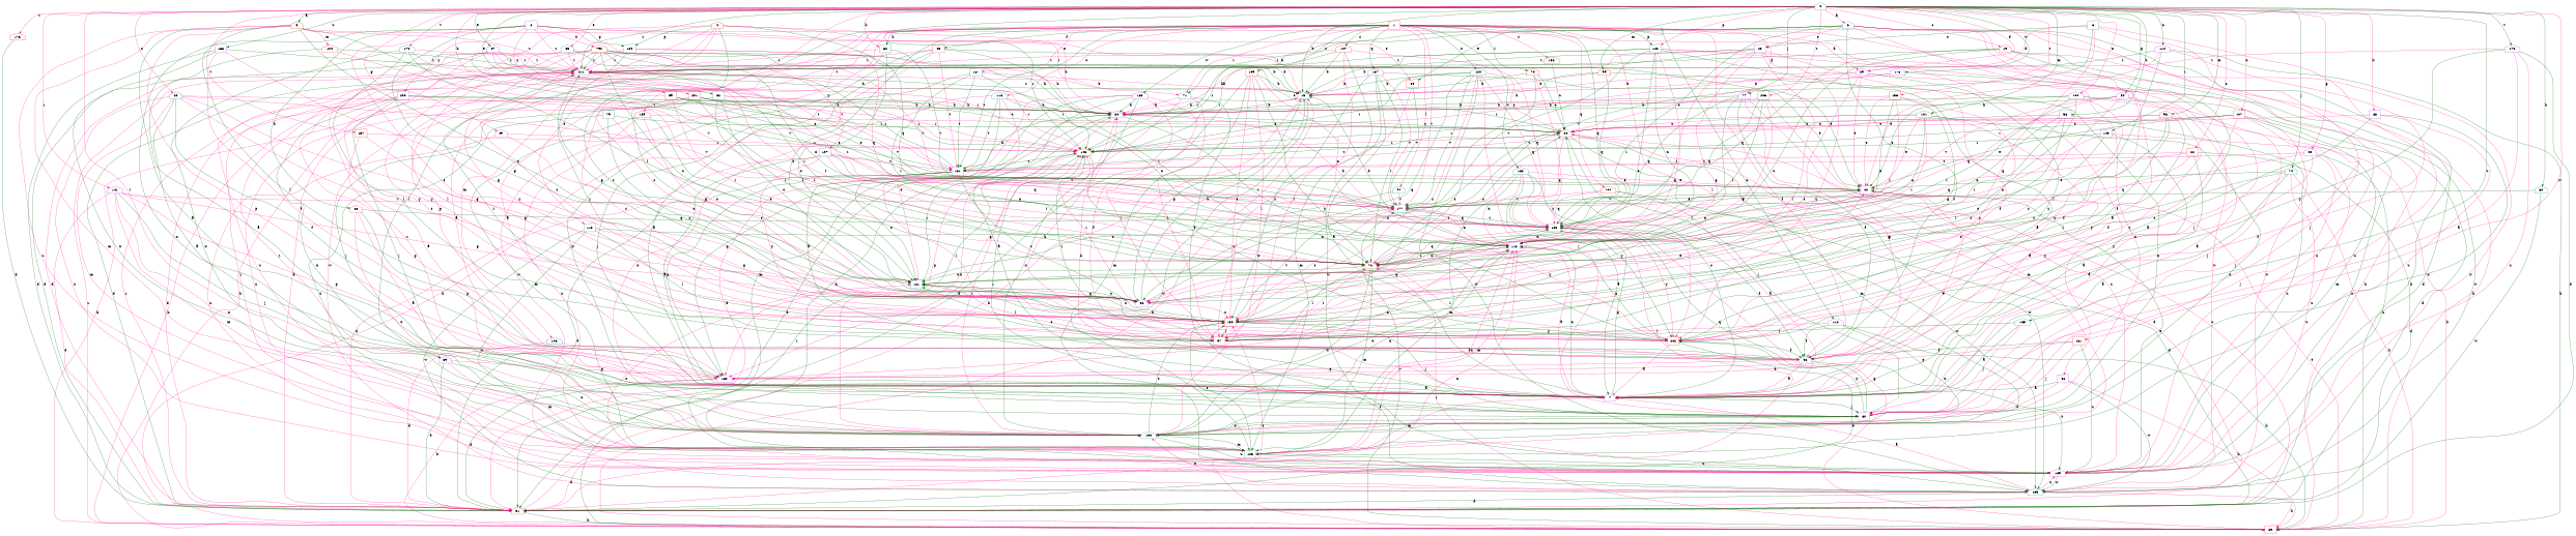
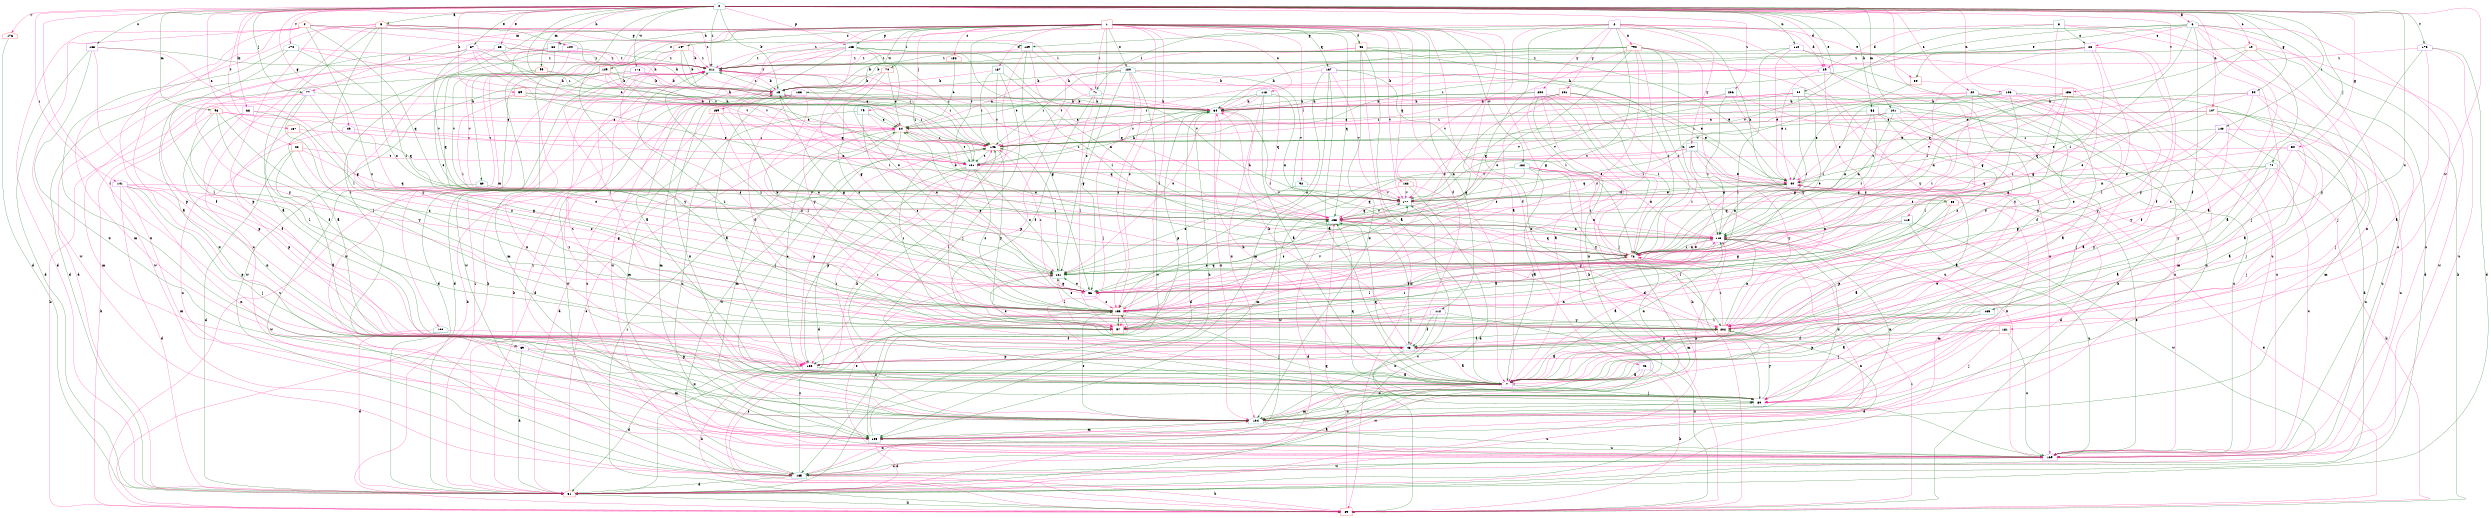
  strict digraph {
    node [color=teal shape=house]
    edge [color=deeppink]
    5 [color=red]
    0
    6
    15
    19 [color=red]
    20
    22 [color=red shape=folder]
    29 [color=purple]
    32 [shape=folder]
    35
    37 [color=purple]
    49 [color=purple]
    50 [color=purple]
    54 [color=purple]
    58 [shape=folder]
    59 [color=red shape=folder]
    60
    62 [shape=folder]
    69 [color=purple]
    74
    77 [color=purple]
    88 [color=purple shape=folder]
    98 [color=red]
    99 [color=red]
    101
    106 [color=purple]
    107 [color=red shape=folder]
    110 [color=purple]
    115 [shape=folder]
    125 [shape=folder]
    140 [color=purple shape=folder]
    141 [color=purple]
    146 [color=red]
    156 [color=red shape=folder]
    157 [color=red shape=folder]
    165
    168 [color=purple shape=folder]
    170
    173 [color=purple]
    176 [color=red]
    178 [color=purple]
    181 [color=red shape=folder]
    206 [shape=folder]
    211
    7 [color=purple]
    71
    97 [color=red shape=folder]
    121 [shape=folder]
    161 [shape=folder]
    169 [color=purple]
    130 [color=purple]
-   104 [color=red]
+   104 [color=purple]
    105 [shape=folder]
    48
    89 [color=red shape=folder]
    39 [color=red shape=folder]
    194
    23 [color=purple shape=folder]
    80 [color=purple shape=folder]
    72 [color=red]
    185
    56 [color=purple]
    64
    138 [shape=folder]
    31 [color=red]
    153 [color=red shape=folder]
    177 [shape=folder]
    202 [color=red shape=folder]
    40 [color=purple shape=folder]
    24 [color=red]
    113 [color=purple shape=folder]
    1 [color=red shape=folder]
    43 [color=red shape=folder]
    46 [color=purple shape=folder]
    70 [color=red]
    79 [shape=folder]
    92
    103
    112 [color=purple]
    118
    120
    132 [color=red]
    137 [color=purple]
    147 [color=red]
    149 [color=red shape=folder]
    152 [color=red]
    159 [color=red]
    182
    183 [color=purple]
    187 [shape=folder]
    2 [color=purple shape=folder]
    63 [color=red]
    129 [shape=folder]
    n94 [color=red label=790]
    197 [shape=folder]
    200 [color=purple shape=folder]
    201 [color=red shape=folder]
    3 [shape=folder]
    4 [color=red]
    5 -> 211 [label=z]
    5 -> 7 [color=darkgreen label=a]
    5 -> 71 [label=i]
    5 -> 97 [color=darkgreen label=l]
    5 -> 121 [color=darkgreen label=o]
    5 -> 161 [color=darkgreen label=t]
    5 -> 169 [label=u]
    5 -> 130 [label=p]
    5 -> 104 [label=m]
    5 -> 105 [label=m]
    0 -> 5 [color=darkgreen label=a]
    0 -> 6 [label=a]
    0 -> 15 [color=darkgreen label=b]
    0 -> 19 [label=c]
    0 -> 20 [label=c]
    0 -> 22 [label=c]
    0 -> 29 [label=d]
    0 -> 32 [color=darkgreen label=e]
    0 -> 35 [label=e]
    0 -> 37 [color=darkgreen label=e]
    0 -> 49 [label=g]
    0 -> 50 [label=g]
    0 -> 54 [color=darkgreen label=g]
    0 -> 58 [color=darkgreen label=h]
    0 -> 59 [label=h]
    0 -> 60 [color=darkgreen label=h]
    0 -> 62 [label=h]
    0 -> 69 [label=i]
    0 -> 74 [color=darkgreen label=j]
    0 -> 77 [color=darkgreen label=j]
    0 -> 88 [label=k]
    0 -> 98 [color=darkgreen label=m]
    0 -> 99 [color=darkgreen label=m]
    0 -> 101 [color=darkgreen label=m]
    0 -> 106 [label=n]
    0 -> 107 [label=n]
    0 -> 110 [color=darkgreen label=n]
    0 -> 115 [label=o]
    0 -> 125 [label=p]
    0 -> 140 [color=darkgreen label=r]
    0 -> 141 [label=r]
    0 -> 146 [color=darkgreen label=r]
    0 -> 156 [label=t]
    0 -> 157 [label=t]
    0 -> 165 [color=darkgreen label=u]
    0 -> 168 [color=darkgreen label=u]
    0 -> 170 [label=v]
    0 -> 173 [color=darkgreen label=v]
    0 -> 176 [label=v]
    0 -> 178 [color=darkgreen label=w]
    0 -> 181 [label=w]
    0 -> 206 [label=z]
    0 -> 211 [color=darkgreen label=z]
    6 -> 146 [color=darkgreen label=r]
    6 -> 7 [label=a]
    6 -> 71 [color=darkgreen label=i]
    6 -> 169 [label=u]
    6 -> 48 [color=darkgreen label=f]
    6 -> 89 [color=darkgreen label=k]
    6 -> 39 [color=darkgreen label=e]
    6 -> 194 [label=x]
    6 -> 23 [label=c]
    6 -> 80 [label=j]
    6 -> 72 [color=darkgreen label=i]
    15 -> 211 [color=darkgreen label=z]
    15 -> 185 [color=darkgreen label=w]
    15 -> 56 [color=darkgreen label=g]
    15 -> 64 [color=darkgreen label=h]
    19 -> 211 [color=darkgreen label=z]
    19 -> 7 [color=darkgreen label=a]
    19 -> 121 [color=darkgreen label=o]
    19 -> 185 [label=w]
    19 -> 138 [color=darkgreen label=q]
    19 -> 31 [color=darkgreen label=d]
    20 -> 7 [color=darkgreen label=a]
    20 -> 169 [label=u]
    20 -> 105 [label=m]
    20 -> 48 [color=darkgreen label=f]
    20 -> 56 [label=g]
    20 -> 64 [label=h]
    20 -> 153 [label=s]
    20 -> 177 [label=v]
    22 -> 7 [color=darkgreen label=a]
    22 -> 161 [label=t]
    22 -> 138 [label=q]
    22 -> 31 [color=darkgreen label=d]
    22 -> 153 [label=s]
    29 -> 15 [label=b]
    29 -> 146 [label=r]
    29 -> 48 [label=f]
    29 -> 153 [label=s]
    29 -> 202 [color=darkgreen label=y]
    29 -> 40 [label=e]
    32 -> 146 [label=r]
    32 -> 121 [color=darkgreen label=o]
    32 -> 80 [color=darkgreen label=j]
    32 -> 72 [color=darkgreen label=i]
    32 -> 64 [label=h]
    32 -> 177 [color=darkgreen label=v]
    35 -> 15 [color=darkgreen label=b]
    35 -> 211 [label=z]
    35 -> 31 [label=d]
    35 -> 202 [label=y]
    35 -> 24 [color=darkgreen label=c]
    37 -> 146 [label=r]
    37 -> 211 [label=z]
    37 -> 161 [label=t]
    37 -> 64 [color=darkgreen label=h]
    37 -> 31 [color=darkgreen label=d]
    37 -> 177 [color=darkgreen label=v]
    37 -> 202 [label=y]
    49 -> 146 [label=r]
    49 -> 121 [label=o]
    49 -> 169 [label=u]
    50 -> 161 [label=t]
    50 -> 169 [color=darkgreen label=u]
    50 -> 80 [label=j]
    50 -> 138 [label=q]
    50 -> 202 [label=y]
    54 -> 7 [label=a]
    54 -> 80 [label=j]
    54 -> 64 [color=darkgreen label=h]
    54 -> 138 [label=q]
    54 -> 153 [label=s]
    54 -> 177 [label=v]
    58 -> 169 [color=darkgreen label=u]
    58 -> 72 [color=darkgreen label=i]
    58 -> 153 [color=darkgreen label=s]
    58 -> 24 [color=darkgreen label=c]
    58 -> 113 [color=darkgreen label=n]
    59 -> 146 [color=darkgreen label=r]
    59 -> 89 [label=k]
    59 -> 72 [label=i]
    59 -> 64 [color=darkgreen label=h]
    59 -> 40 [color=darkgreen label=e]
    60 -> 185 [color=darkgreen label=w]
    60 -> 177 [color=darkgreen label=v]
    62 -> 211 [label=z]
    62 -> 121 [color=darkgreen label=o]
    62 -> 185 [label=w]
    62 -> 177 [color=darkgreen label=v]
    69 -> 130 [label=p]
    69 -> 105 [label=m]
    69 -> 194 [color=darkgreen label=x]
    69 -> 31 [color=darkgreen label=d]
    74 -> 7 [color=darkgreen label=a]
    74 -> 169 [label=u]
    74 -> 89 [label=k]
    74 -> 56 [color=darkgreen label=g]
    74 -> 202 [label=y]
    74 -> 40 [color=darkgreen label=e]
    77 -> 97 [color=darkgreen label=l]
    77 -> 130 [label=p]
    77 -> 105 [label=m]
    77 -> 48 [color=darkgreen label=f]
    77 -> 64 [color=darkgreen label=h]
    77 -> 138 [color=darkgreen label=q]
    88 -> 48 [label=f]
    88 -> 194 [color=darkgreen label=x]
    88 -> 153 [color=darkgreen label=s]
    88 -> 24 [label=c]
    98 -> 97 [color=darkgreen label=l]
    98 -> 161 [label=t]
    98 -> 89 [label=k]
    98 -> 153 [color=darkgreen label=s]
    98 -> 202 [color=darkgreen label=y]
    98 -> 24 [label=c]
    99 -> 15 [label=b]
    99 -> 194 [color=darkgreen label=x]
    99 -> 64 [color=darkgreen label=h]
    99 -> 138 [color=darkgreen label=q]
    101 -> 146 [color=darkgreen label=r]
    101 -> 7 [label=a]
    101 -> 194 [color=darkgreen label=x]
    101 -> 72 [label=i]
    101 -> 40 [label=e]
    101 -> 24 [label=c]
    101 -> 113 [color=darkgreen label=n]
    106 -> 97 [color=darkgreen label=l]
    106 -> 48 [label=f]
    106 -> 72 [color=darkgreen label=i]
    106 -> 64 [color=darkgreen label=h]
    106 -> 31 [color=darkgreen label=d]
    106 -> 202 [label=y]
    106 -> 40 [color=darkgreen label=e]
    107 -> 146 [color=darkgreen label=r]
    107 -> 169 [color=darkgreen label=u]
    107 -> 105 [color=darkgreen label=m]
    107 -> 80 [label=j]
    107 -> 202 [label=y]
    107 -> 40 [color=darkgreen label=e]
    107 -> 24 [label=c]
    110 -> 211 [color=darkgreen label=z]
    110 -> 97 [color=darkgreen label=l]
    110 -> 169 [label=u]
    110 -> 89 [color=darkgreen label=k]
    110 -> 40 [label=e]
    115 -> 97 [color=darkgreen label=l]
    115 -> 169 [color=darkgreen label=u]
    115 -> 185 [color=darkgreen label=w]
    115 -> 56 [label=g]
    115 -> 113 [color=darkgreen label=n]
    125 -> 146 [color=darkgreen label=r]
    125 -> 211 [color=darkgreen label=z]
    125 -> 7 [color=darkgreen label=a]
    125 -> 121 [color=darkgreen label=o]
    125 -> 89 [label=k]
    125 -> 185 [label=w]
    125 -> 56 [label=g]
    125 -> 177 [color=darkgreen label=v]
    125 -> 113 [color=darkgreen label=n]
    140 -> 146 [color=darkgreen label=r]
    140 -> 7 [color=darkgreen label=a]
    140 -> 121 [color=darkgreen label=o]
    140 -> 169 [label=u]
    140 -> 113 [label=n]
    141 -> 130 [label=p]
    141 -> 105 [label=m]
    141 -> 194 [label=x]
    141 -> 80 [color=darkgreen label=j]
    141 -> 56 [label=g]
    141 -> 31 [label=d]
    141 -> 177 [label=v]
    146 -> 161 [color=darkgreen label=t]
    146 -> 130 [label=p]
    146 -> 202 [color=darkgreen label=y]
    156 -> 72 [label=i]
    156 -> 56 [color=darkgreen label=g]
    156 -> 64 [label=h]
    156 -> 202 [label=y]
    156 -> 40 [label=e]
    156 -> 113 [color=darkgreen label=n]
    157 -> 146 [label=r]
    157 -> 130 [label=p]
    157 -> 56 [label=g]
    165 -> 7 [color=darkgreen label=a]
    165 -> 97 [color=darkgreen label=l]
    165 -> 80 [label=j]
    168 -> 211 [color=darkgreen label=z]
    168 -> 48 [label=f]
    168 -> 194 [color=darkgreen label=x]
    168 -> 56 [label=g]
    168 -> 31 [color=darkgreen label=d]
    170 -> 211 [label=z]
    170 -> 97 [color=darkgreen label=l]
    170 -> 161 [label=t]
    170 -> 194 [color=darkgreen label=x]
    170 -> 72 [color=darkgreen label=i]
    173 -> 211 [label=z]
    173 -> 7 [label=a]
    173 -> 169 [label=u]
    173 -> 31 [color=darkgreen label=d]
    173 -> 202 [color=darkgreen label=y]
    176 -> 31 [color=darkgreen label=d]
    178 -> 15 [label=b]
    178 -> 185 [color=darkgreen label=w]
    178 -> 24 [label=c]
    181 -> 169 [color=darkgreen label=u]
    181 -> 130 [label=p]
    181 -> 48 [color=darkgreen label=f]
    181 -> 80 [label=j]
    206 -> 169 [label=u]
    206 -> 72 [color=darkgreen label=i]
    206 -> 56 [label=g]
    206 -> 64 [label=h]
    206 -> 138 [color=darkgreen label=q]
    211 -> 15 [label=b]
    211 -> 146 [label=r]
    211 -> 72 [label=i]
    211 -> 31 [color=darkgreen label=d]
    7 -> 211 [label=z]
    7 -> 105 [label=m]
    7 -> 80 [color=darkgreen label=j]
    7 -> 64 [label=h]
    7 -> 138 [color=darkgreen label=q]
    7 -> 40 [label=e]
    7 -> 24 [color=darkgreen label=c]
    7 -> 113 [color=darkgreen label=n]
    71 -> 97 [label=l]
    71 -> 130 [label=p]
    71 -> 48 [color=darkgreen label=f]
    71 -> 64 [label=h]
    97 -> 146 [color=darkgreen label=r]
    97 -> 211 [color=darkgreen label=z]
    97 -> 72 [label=i]
    121 -> 146 [color=darkgreen label=r]
    121 -> 97 [label=l]
    121 -> 56 [label=g]
    161 -> 211 [color=darkgreen label=z]
    161 -> 97 [label=l]
    161 -> 121 [color=darkgreen label=o]
    161 -> 130 [color=darkgreen label=p]
    161 -> 64 [color=darkgreen label=h]
    161 -> 31 [color=darkgreen label=d]
    161 -> 153 [color=darkgreen label=s]
    161 -> 40 [label=e]
    169 -> 211 [label=z]
    169 -> 121 [label=o]
    169 -> 185 [color=darkgreen label=w]
    169 -> 40 [color=darkgreen label=e]
    130 -> 7 [color=darkgreen label=a]
    130 -> 89 [label=k]
    130 -> 31 [color=darkgreen label=d]
    130 -> 113 [label=n]
    104 -> 211 [color=darkgreen label=z]
    104 -> 7 [color=darkgreen label=a]
    104 -> 177 [label=v]
    105 -> 169 [color=darkgreen label=u]
    105 -> 64 [color=darkgreen label=h]
    105 -> 31 [label=d]
    105 -> 153 [color=darkgreen label=s]
    105 -> 113 [label=n]
    48 -> 7 [label=a]
    48 -> 121 [color=darkgreen label=o]
    48 -> 169 [color=darkgreen label=u]
    48 -> 130 [label=p]
    48 -> 64 [label=h]
    89 -> 15 [label=b]
    89 -> 146 [color=darkgreen label=r]
    89 -> 211 [label=z]
    89 -> 72 [label=i]
    89 -> 138 [label=q]
    89 -> 153 [label=s]
    89 -> 177 [color=darkgreen label=v]
    89 -> 40 [label=e]
    39 -> 97 [label=l]
    39 -> 177 [color=darkgreen label=v]
    194 -> 146 [label=r]
    194 -> 211 [label=z]
    194 -> 169 [color=darkgreen label=u]
    194 -> 105 [color=darkgreen label=m]
    194 -> 153 [color=darkgreen label=s]
    194 -> 113 [color=darkgreen label=n]
    23 -> 15 [color=darkgreen label=b]
    23 -> 211 [color=darkgreen label=z]
    23 -> 97 [label=l]
    23 -> 48 [label=f]
    23 -> 72 [label=i]
    23 -> 56 [label=g]
    23 -> 64 [label=h]
    23 -> 202 [label=y]
    80 -> 146 [color=darkgreen label=r]
    80 -> 194 [color=darkgreen label=x]
    80 -> 138 [color=darkgreen label=q]
    80 -> 202 [color=darkgreen label=y]
    72 -> 97 [color=darkgreen label=l]
    72 -> 121 [color=darkgreen label=o]
    72 -> 105 [color=darkgreen label=m]
    72 -> 194 [color=darkgreen label=x]
    72 -> 138 [label=q]
    72 -> 24 [color=darkgreen label=c]
    72 -> 113 [label=n]
    185 -> 7 [label=a]
    185 -> 169 [label=u]
    185 -> 89 [label=k]
    185 -> 194 [label=x]
    185 -> 31 [color=darkgreen label=d]
    185 -> 153 [color=darkgreen label=s]
    56 -> 15 [color=darkgreen label=b]
    56 -> 146 [label=r]
    56 -> 121 [color=darkgreen label=o]
    56 -> 153 [label=s]
    56 -> 24 [color=darkgreen label=c]
    64 -> 15 [label=b]
    64 -> 130 [color=darkgreen label=p]
    64 -> 194 [label=x]
    64 -> 72 [color=darkgreen label=i]
    64 -> 31 [color=darkgreen label=d]
    64 -> 24 [color=darkgreen label=c]
    138 -> 211 [label=z]
    138 -> 48 [color=darkgreen label=f]
    138 -> 64 [label=h]
    138 -> 31 [label=d]
    138 -> 177 [color=darkgreen label=v]
    138 -> 202 [label=y]
    138 -> 113 [label=n]
    31 -> 15 [label=b]
    31 -> 211 [label=z]
    31 -> 89 [color=darkgreen label=k]
    31 -> 24 [label=c]
    31 -> 113 [label=n]
    153 -> 211 [color=darkgreen label=z]
    153 -> 97 [color=darkgreen label=l]
    153 -> 121 [color=darkgreen label=o]
    153 -> 80 [color=darkgreen label=j]
    153 -> 138 [color=darkgreen label=q]
    153 -> 177 [color=darkgreen label=v]
    153 -> 202 [color=darkgreen label=y]
    153 -> 40 [label=e]
    177 -> 138 [label=q]
    177 -> 153 [label=s]
    177 -> 202 [label=y]
    177 -> 40 [color=darkgreen label=e]
    177 -> 113 [label=n]
    202 -> 7 [label=a]
    202 -> 48 [color=darkgreen label=f]
    202 -> 72 [label=i]
    202 -> 31 [color=darkgreen label=d]
    202 -> 113 [color=darkgreen label=n]
    40 -> 177 [color=darkgreen label=v]
    40 -> 113 [color=darkgreen label=n]
    24 -> 146 [label=r]
    24 -> 161 [color=darkgreen label=t]
    24 -> 105 [color=darkgreen label=m]
    24 -> 80 [color=darkgreen label=j]
    24 -> 185 [color=darkgreen label=w]
    24 -> 138 [label=q]
    24 -> 31 [label=d]
    113 -> 15 [color=darkgreen label=b]
    113 -> 7 [label=a]
    113 -> 105 [label=m]
    113 -> 194 [color=darkgreen label=x]
    113 -> 72 [color=darkgreen label=i]
    1 -> 62 [color=darkgreen label=h]
    1 -> 69 [color=darkgreen label=i]
    1 -> 77 [label=j]
    1 -> 125 [color=darkgreen label=p]
    1 -> 7 [label=a]
    1 -> 71 [label=i]
    1 -> 97 [label=l]
    1 -> 121 [color=darkgreen label=o]
    1 -> 161 [color=darkgreen label=t]
    1 -> 48 [label=f]
    1 -> 89 [label=k]
    1 -> 185 [label=w]
    1 -> 138 [color=darkgreen label=q]
    1 -> 153 [label=s]
    1 -> 177 [label=v]
    1 -> 43 [color=darkgreen label=f]
    1 -> 46 [label=f]
    1 -> 70 [color=darkgreen label=i]
+   1 -> 79 [label=j]
    1 -> 92 [label=l]
    1 -> 103 [label=m]
    1 -> 112 [color=darkgreen label=n]
    1 -> 118 [label=o]
    1 -> 120 [color=darkgreen label=o]
    1 -> 132 [label=q]
    1 -> 137 [color=darkgreen label=q]
    1 -> 147 [color=darkgreen label=s]
    1 -> 149 [color=darkgreen label=s]
    1 -> 152 [label=s]
    1 -> 159 [label=t]
    1 -> 182 [color=darkgreen label=w]
    1 -> 183 [color=darkgreen label=w]
    1 -> 187 [label=x]
    43 -> 211 [label=z]
    43 -> 7 [color=darkgreen label=a]
    43 -> 161 [label=t]
    43 -> 89 [label=k]
    43 -> 194 [color=darkgreen label=x]
    43 -> 72 [color=darkgreen label=i]
    43 -> 40 [color=darkgreen label=e]
    46 -> 7 [color=darkgreen label=a]
    46 -> 89 [label=k]
    46 -> 194 [label=x]
    46 -> 185 [color=darkgreen label=w]
    70 -> 15 [color=darkgreen label=b]
    70 -> 153 [color=darkgreen label=s]
    70 -> 202 [label=y]
    70 -> 24 [color=darkgreen label=c]
    79 -> 121 [label=o]
    79 -> 169 [color=darkgreen label=u]
    79 -> 153 [color=darkgreen label=s]
    79 -> 24 [color=darkgreen label=c]
    92 -> 121 [color=darkgreen label=o]
    92 -> 177 [label=v]
    103 -> 48 [label=f]
    103 -> 31 [label=d]
    112 -> 97 [label=l]
    112 -> 48 [color=darkgreen label=f]
    112 -> 89 [color=darkgreen label=k]
    112 -> 194 [color=darkgreen label=x]
    118 -> 7 [color=darkgreen label=a]
    118 -> 121 [label=o]
    118 -> 161 [color=darkgreen label=t]
    118 -> 194 [label=x]
    118 -> 64 [label=h]
    118 -> 113 [color=darkgreen label=n]
    120 -> 15 [color=darkgreen label=b]
    120 -> 146 [color=darkgreen label=r]
    120 -> 80 [label=j]
    120 -> 185 [color=darkgreen label=w]
    120 -> 56 [color=darkgreen label=g]
    120 -> 138 [label=q]
    120 -> 153 [label=s]
    120 -> 177 [color=darkgreen label=v]
    120 -> 24 [label=c]
    132 -> 7 [label=a]
    132 -> 138 [label=q]
    132 -> 31 [color=darkgreen label=d]
    132 -> 177 [label=v]
    137 -> 15 [label=b]
    137 -> 7 [color=darkgreen label=a]
    137 -> 105 [color=darkgreen label=m]
    137 -> 72 [color=darkgreen label=i]
    137 -> 153 [color=darkgreen label=s]
    137 -> 177 [label=v]
    137 -> 40 [color=darkgreen label=e]
    147 -> 15 [color=darkgreen label=b]
    147 -> 146 [color=darkgreen label=r]
    147 -> 211 [label=z]
    147 -> 97 [label=l]
    147 -> 185 [color=darkgreen label=w]
    147 -> 138 [label=q]
    149 -> 15 [color=darkgreen label=b]
    149 -> 105 [color=darkgreen label=m]
    149 -> 194 [label=x]
    149 -> 31 [color=darkgreen label=d]
    149 -> 153 [label=s]
    149 -> 202 [color=darkgreen label=y]
    149 -> 113 [label=n]
    152 -> 24 [color=darkgreen label=c]
    159 -> 121 [color=darkgreen label=o]
    159 -> 169 [label=u]
    159 -> 105 [color=darkgreen label=m]
    159 -> 153 [label=s]
    159 -> 24 [label=c]
    182 -> 7 [color=darkgreen label=a]
    182 -> 105 [color=darkgreen label=m]
    182 -> 72 [label=i]
    182 -> 185 [color=darkgreen label=w]
    182 -> 202 [color=darkgreen label=y]
    182 -> 40 [label=e]
    182 -> 113 [label=n]
    183 -> 7 [color=darkgreen label=a]
    183 -> 97 [label=l]
    183 -> 105 [color=darkgreen label=m]
    183 -> 48 [label=f]
    183 -> 194 [color=darkgreen label=x]
    183 -> 64 [color=darkgreen label=h]
    183 -> 31 [label=d]
    187 -> 15 [label=b]
    187 -> 146 [color=darkgreen label=r]
    187 -> 161 [color=darkgreen label=t]
    187 -> 80 [color=darkgreen label=j]
    187 -> 72 [color=darkgreen label=i]
    2 -> 29 [label=d]
    2 -> 211 [label=z]
    2 -> 39 [label=e]
    2 -> 194 [color=darkgreen label=x]
    2 -> 56 [color=darkgreen label=g]
    2 -> 153 [label=s]
+   2 -> 202 [label=y]
    2 -> 63 [color=darkgreen label=h]
    2 -> 129 [color=darkgreen label=p]
    2 -> n94 [label=x]
    2 -> 197 [label=y]
    2 -> 200 [label=y]
    2 -> 201 [label=y]
    63 -> 7 [label=a]
    63 -> 130 [color=darkgreen label=p]
    63 -> 194 [label=x]
    63 -> 138 [color=darkgreen label=q]
    129 -> 211 [label=z]
    129 -> 89 [label=k]
    129 -> 56 [color=darkgreen label=g]
    129 -> 64 [label=h]
    129 -> 138 [label=q]
    n94 -> 15 [color=darkgreen label=b]
    n94 -> 211 [color=darkgreen label=z]
    n94 -> 97 [label=l]
    n94 -> 121 [color=darkgreen label=o]
    n94 -> 169 [label=u]
    n94 -> 72 [color=darkgreen label=i]
    n94 -> 64 [color=darkgreen label=h]
    n94 -> 153 [label=s]
    n94 -> 177 [label=v]
    n94 -> 202 [label=y]
    n94 -> 113 [color=darkgreen label=n]
    197 -> 7 [color=darkgreen label=a]
    197 -> 161 [label=t]
    197 -> 72 [label=i]
    197 -> 138 [label=q]
    197 -> 31 [label=d]
    197 -> 177 [label=v]
    197 -> 202 [label=y]
    197 -> 113 [color=darkgreen label=n]
    200 -> 7 [label=a]
    200 -> 89 [label=k]
    200 -> 194 [color=darkgreen label=x]
    200 -> 80 [color=darkgreen label=j]
    200 -> 72 [label=i]
    200 -> 64 [color=darkgreen label=h]
    200 -> 31 [label=d]
    200 -> 24 [color=darkgreen label=c]
    201 -> 146 [label=r]
    201 -> 169 [label=u]
    201 -> 72 [color=darkgreen label=i]
    201 -> 56 [color=darkgreen label=g]
    201 -> 64 [color=darkgreen label=h]
    201 -> 153 [label=s]
    201 -> 40 [color=darkgreen label=e]
    3 -> 29 [label=d]
    3 -> 169 [label=u]
    3 -> 23 [color=darkgreen label=c]
    3 -> 80 [label=j]
    3 -> 56 [label=g]
    3 -> 177 [color=darkgreen label=v]
    4 -> 15 [label=b]
    4 -> 7 [label=a]
    4 -> 130 [label=p]
    4 -> 185 [label=w]
    4 -> 64 [label=h]
    4 -> 138 [color=darkgreen label=q]
    4 -> 31 [label=d]
    4 -> 153 [color=darkgreen label=s]
    4 -> 129 [color=darkgreen label=p]
  }
